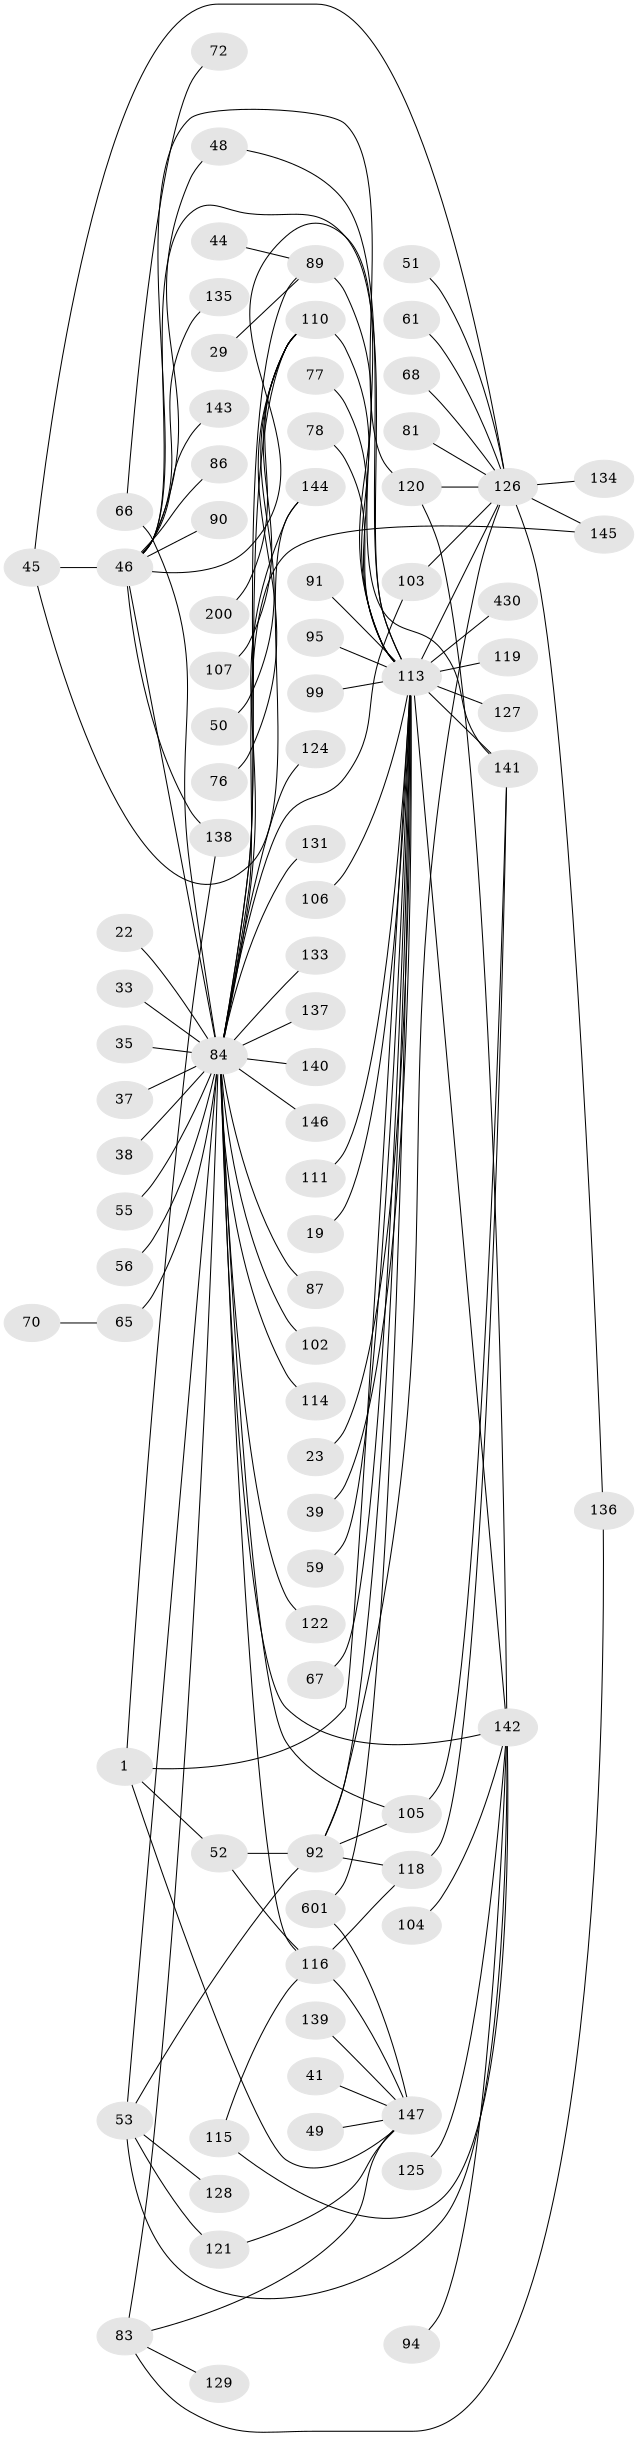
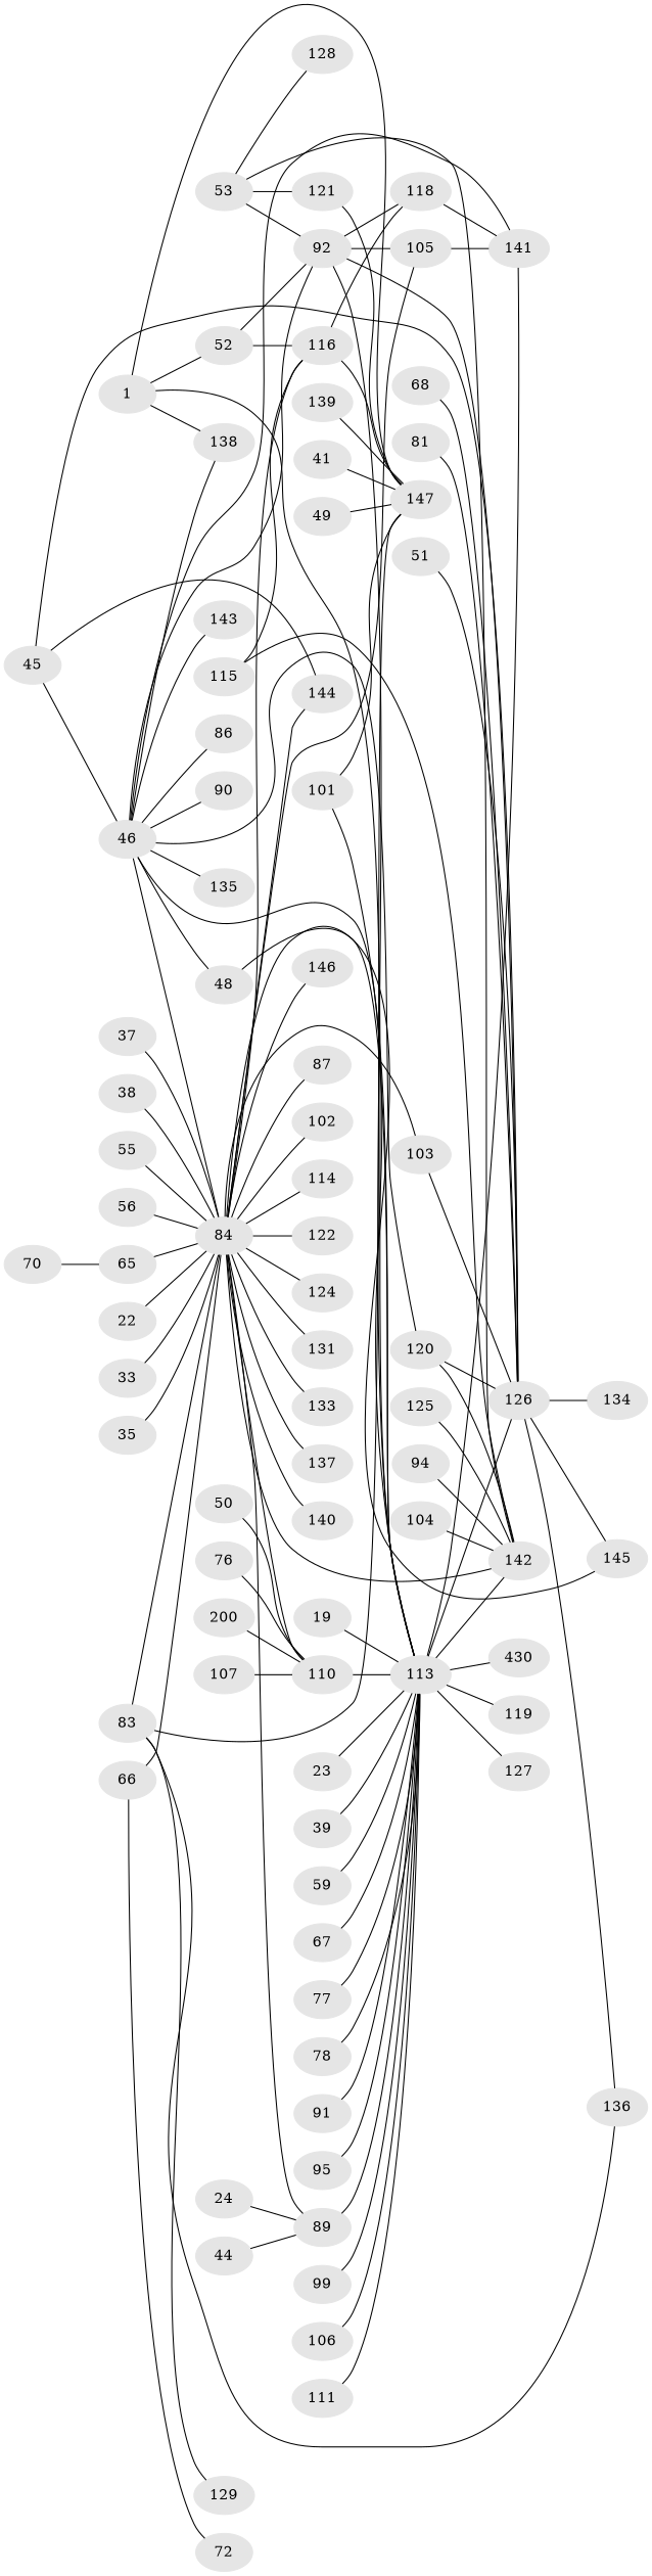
  graph {
    rankdir=LR
    node [color=gray90 style=filled]
    1
    52
    113 [super="+74+11+7"]
    138 [super="+123"]
    147 [super="+69+62"]
    92 [super="+28+42"]
    116 [super="+60"]
    126 [super="+6+109+73"]
    141 [super="+132"]
    142 [super="+80+97"]
    119
    127
    n13 [label=430]
    19
    84 [super="+21+63+15+79+3"]
    89 [super="+71+9"]
    144
    110 [super="+33+47+30"]
    87
    102
    103
    105 [super="+64"]
    114
    122
    124
    131
    133 [super="+112"]
    137
    140
    145 [super="+93"]
    146
    22
    23
-   24 [label=29]
+   24
    n35 [label=33]
    35
    37
    38
    39
    41
    44
    46 [super="+20"]
    48
    86
    90
    120 [super="+16"]
    135
    143
    45
    136 [super="+98"]
    134 [super="+57"]
    118 [super="+96"]
    49
    50
    51
    53 [super="+34"]
    121 [super="+85"]
    128
    55
    56
    59
-   61
    65
    66
    72
    67
    68
    70
    76
    77
    78
    81 [super="+43"]
    83 [super="+75"]
    129
    91
    94
    95
    99
    n79 [label=200]
-   101 [label=601]
+   101
    104
    106
    107
    111
    115
    125
    139
    1 -- 52
    1 -- 113 [weight=3]
    1 -- 138
    1 -- 147 [weight=2]
    52 -- 92
    52 -- 116
    113 -- 126 [weight=5]
    113 -- 141 [weight=2]
    113 -- 142 [weight=4]
    113 -- 119
    113 -- 127
    113 -- n13
    92 -- 113
    92 -- 126
    92 -- 105
    92 -- 118
    116 -- 147
    116 -- 118
    126 -- 145
    126 -- 136
    126 -- 134
    19 -- 113
    84 -- 116 [weight=3]
    84 -- 142 [weight=4]
    84 -- 89 [weight=2]
    84 -- 144
    84 -- 110 [weight=2]
    84 -- 87
    84 -- 102
    84 -- 103
    84 -- 105
    84 -- 114
    84 -- 122
    84 -- 124
    84 -- 131
    84 -- 133
    84 -- 137
    84 -- 140
    84 -- 145
    84 -- 146
    89 -- 113 [weight=2]
    110 -- 113 [weight=5]
    103 -- 126
    105 -- 141
    22 -- 84
    23 -- 113
    24 -- 89
    n35 -- 84
    35 -- 84
    37 -- 84
    38 -- 84
    39 -- 113
    41 -- 147
    44 -- 89
    46 -- 113
    46 -- 138
+   46 -- 92
    46 -- 141
    46 -- 84 [weight=5]
    46 -- 48
    46 -- 86
    46 -- 90
    46 -- 120
    46 -- 135
    46 -- 143
    48 -- 113
    120 -- 126
    120 -- 142
    45 -- 126
    45 -- 144
    45 -- 46 [weight=2]
    118 -- 141
    49 -- 147
    50 -- 110
    51 -- 126
    53 -- 92 [weight=2]
    53 -- 142
-   53 -- 84
    53 -- 121
    53 -- 128
    121 -- 147
    55 -- 84
    56 -- 84
    59 -- 113
-   61 -- 126
    65 -- 84
    66 -- 84 [weight=2]
    66 -- 72
    67 -- 113
    68 -- 126
    70 -- 65
    76 -- 110
    77 -- 113
    78 -- 113 [weight=3]
    81 -- 126
    83 -- 147 [weight=2]
    83 -- 84
    83 -- 136
    83 -- 129
    91 -- 113
    94 -- 142
    95 -- 113
    99 -- 113
    n79 -- 110
    101 -- 113
    101 -- 147
    104 -- 142
    106 -- 113
    107 -- 110
    111 -- 113
    115 -- 116
    115 -- 142
    125 -- 142
    139 -- 147
  }
